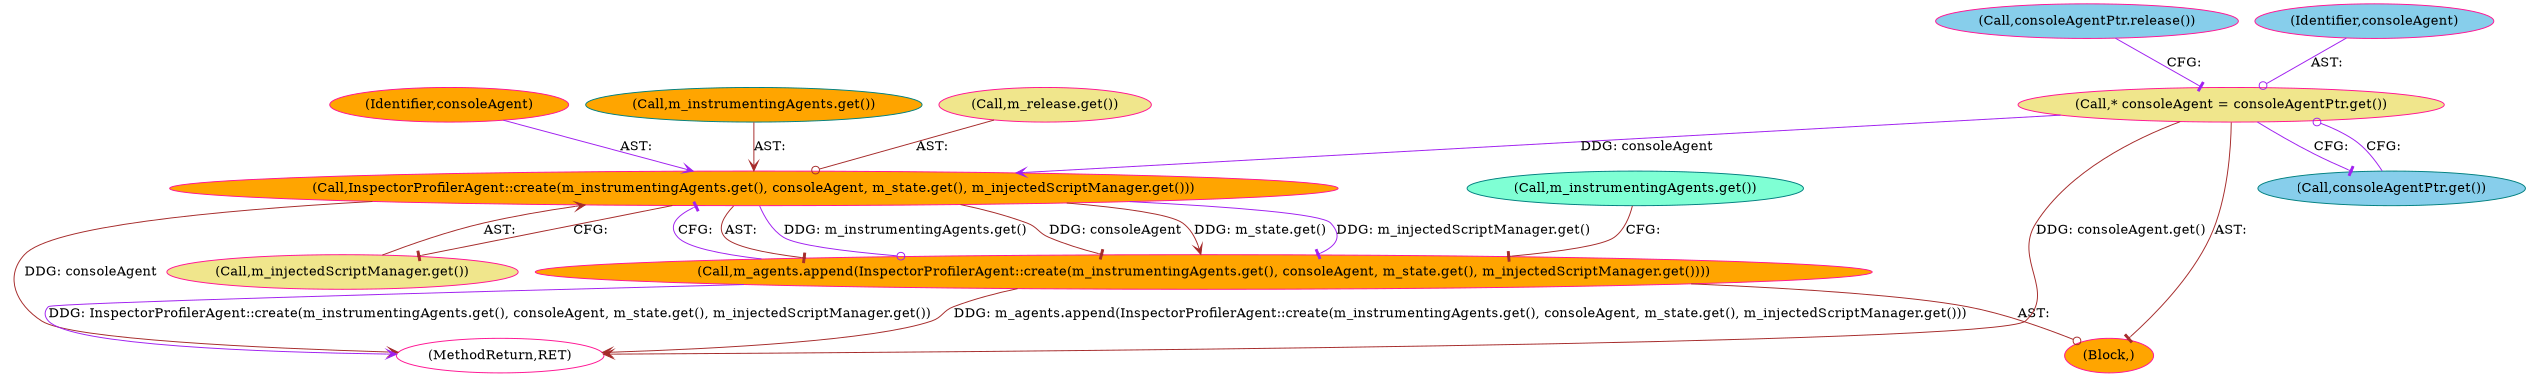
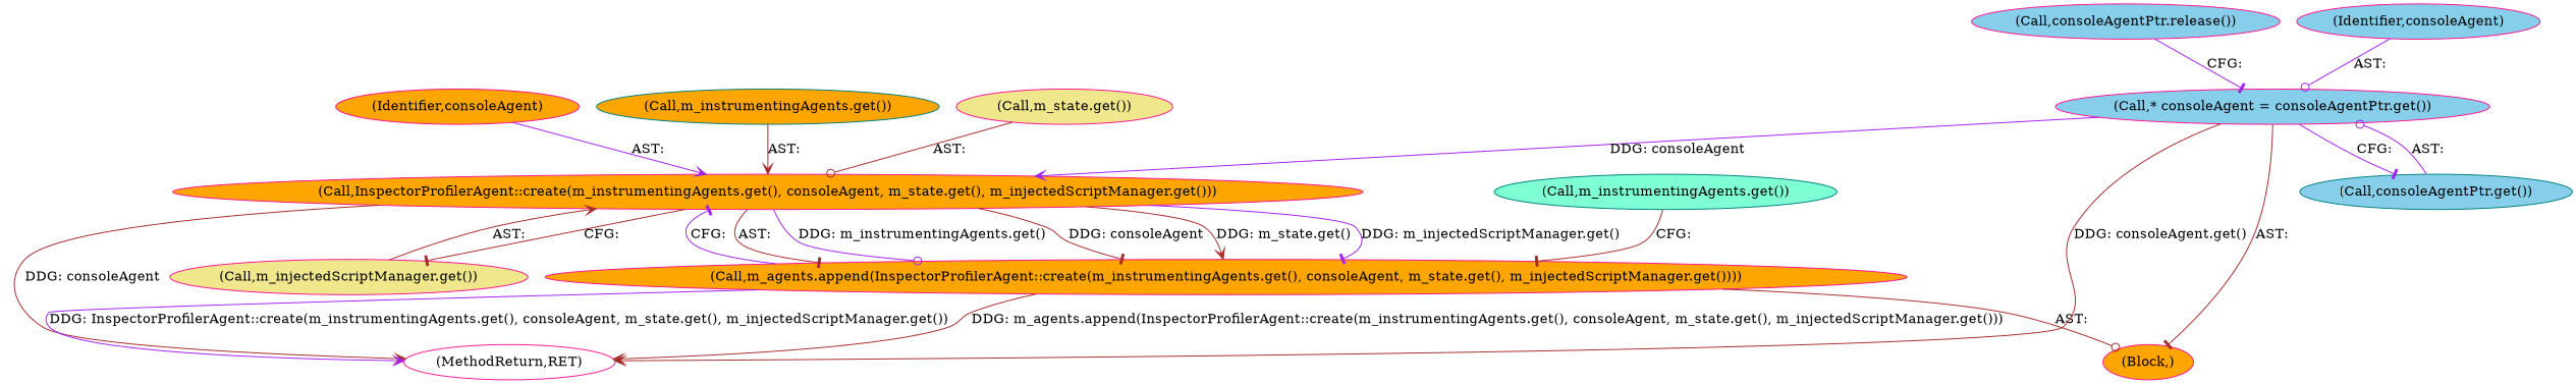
  digraph {
    node [color=deeppink fillcolor=orange style=filled]
    edge [arrowhead=tee color=brown]
    n1 [label="(Call,InspectorProfilerAgent::create(m_instrumentingAgents.get(), consoleAgent, m_state.get(), m_injectedScriptManager.get()))"]
    n2 [label="(Call,m_agents.append(InspectorProfilerAgent::create(m_instrumentingAgents.get(), consoleAgent, m_state.get(), m_injectedScriptManager.get())))"]
    n3 [fillcolor=white label="(MethodReturn,RET)"]
    n4 [fillcolor=khaki label="(Call,m_injectedScriptManager.get())"]
    n5 [label="(Block,)"]
-   n6 [fillcolor=khaki label="(Call,* consoleAgent = consoleAgentPtr.get())"]
+   n6 [fillcolor=skyblue label="(Call,* consoleAgent = consoleAgentPtr.get())"]
    n7 [color=teal fillcolor=skyblue label="(Call,consoleAgentPtr.get())"]
    n8 [fillcolor=skyblue label="(Call,consoleAgentPtr.release())"]
-   n9 [fillcolor=khaki label="(Call,m_release.get())"]
+   n9 [fillcolor=khaki label="(Call,m_state.get())"]
    n10 [color=teal fillcolor=aquamarine label="(Call,m_instrumentingAgents.get())"]
    n11 [fillcolor=skyblue label="(Identifier,consoleAgent)"]
    n12 [label="(Identifier,consoleAgent)"]
    n13 [color=teal label="(Call,m_instrumentingAgents.get())"]
    n1 -> n2 [label="AST: "]
    n1 -> n2 [arrowhead=odot color=purple label="DDG: m_instrumentingAgents.get()"]
    n1 -> n2 [label="DDG: consoleAgent"]
    n1 -> n2 [arrowhead=vee label="DDG: m_state.get()"]
    n1 -> n2 [color=purple label="DDG: m_injectedScriptManager.get()"]
    n1 -> n3 [arrowhead=vee label="DDG: consoleAgent"]
    n1 -> n4 [label="CFG: "]
    n2 -> n1 [color=purple label="CFG: "]
    n2 -> n3 [arrowhead=vee color=purple label="DDG: InspectorProfilerAgent::create(m_instrumentingAgents.get(), consoleAgent, m_state.get(), m_injectedScriptManager.get())"]
    n2 -> n3 [arrowhead=vee label="DDG: m_agents.append(InspectorProfilerAgent::create(m_instrumentingAgents.get(), consoleAgent, m_state.get(), m_injectedScriptManager.get()))"]
    n2 -> n5 [arrowhead=odot label="AST: "]
    n4 -> n1 [arrowhead=vee label="AST: "]
    n6 -> n1 [arrowhead=vee color=purple label="DDG: consoleAgent"]
    n6 -> n3 [arrowhead=vee label="DDG: consoleAgent.get()"]
    n6 -> n5 [label="AST: "]
    n6 -> n7 [color=purple label="CFG: "]
-   n7 -> n6 [arrowhead=odot color=purple label="CFG: "]
+   n7 -> n6 [arrowhead=odot color=purple label="AST: "]
    n8 -> n6 [color=purple label="CFG: "]
    n9 -> n1 [arrowhead=odot label="AST: "]
    n10 -> n2 [label="CFG: "]
    n11 -> n6 [arrowhead=odot color=purple label="AST: "]
    n12 -> n1 [arrowhead=vee color=purple label="AST: "]
    n13 -> n1 [arrowhead=vee label="AST: "]
  }
